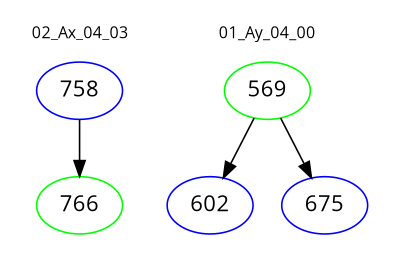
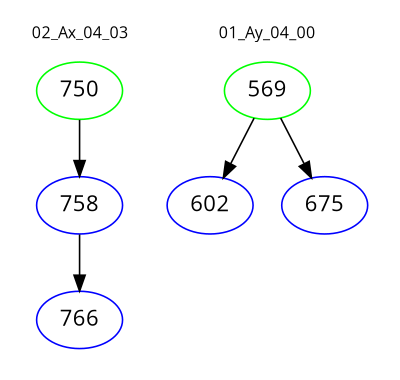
  digraph {
    fontname="Open Sans"
    node [color=blue fontname="Open Sans"]
    edge [color=black fontname="Open Sans"]
+   n1 [color=green label=750]
    n2 [label=758]
-   n3 [color=green label=766]
+   n3 [label=766]
    n4 [color=green label=569]
    n5 [label=602]
    n6 [label=675]
    subgraph cluster_1 {
      color=white
      fontsize=10
      label="02_Ax_04_03"
+     n1
      n2
      n3
    }
    subgraph cluster_2 {
      color=white
      fontsize=10
      label="01_Ay_04_00"
      n4
      n5
      n6
    }
+   n1 -> n2
    n2 -> n3
    n4 -> n5
    n4 -> n6
  }
